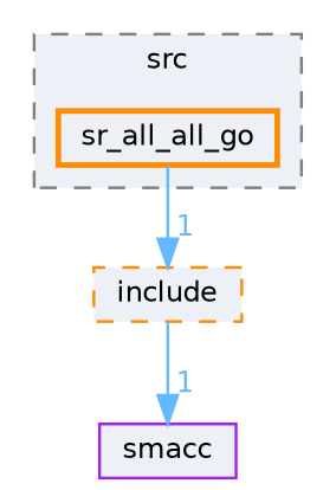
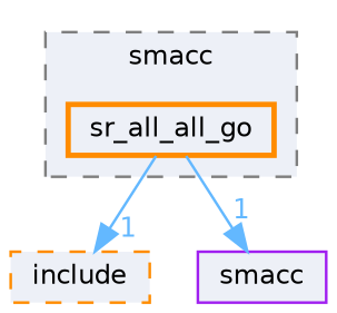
  digraph {
    compound=true
    node [color=darkorange fillcolor="#edf0f7" fontname=Helvetica fontsize=10 shape=box]
    edge [color=steelblue1 fontcolor=steelblue1 fontname=Helvetica fontsize=10 headlabel=1 labeldistance=1.5 labelfontname=Helvetica labelfontsize=10]
    n1 [height=0.2 label=sr_all_all_go style="filled,bold" width=0.4]
    n2 [height=0.2 label=include style="filled,dashed" width=0.4]
    n3 [color=purple height=0.2 label=smacc style=filled width=0.4]
    subgraph cluster_1 {
      bgcolor="#edf0f7"
      fontname=Helvetica
      fontsize=10
-     label=src
+     label=smacc
      pencolor=grey50
      style="filled,dashed"
      n1
    }
    n1 -> n2
-   n2 -> n3
+   n1 -> n3
  }
